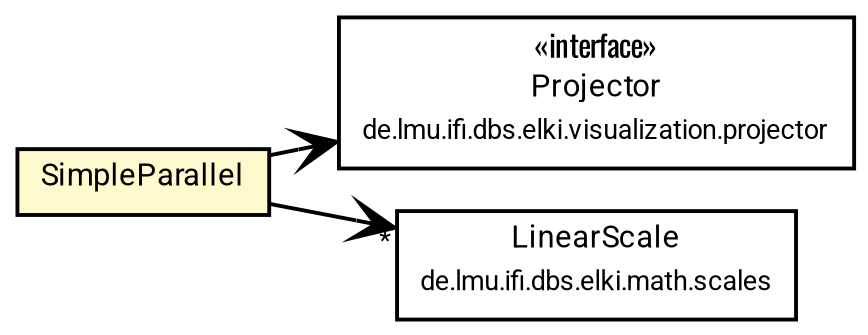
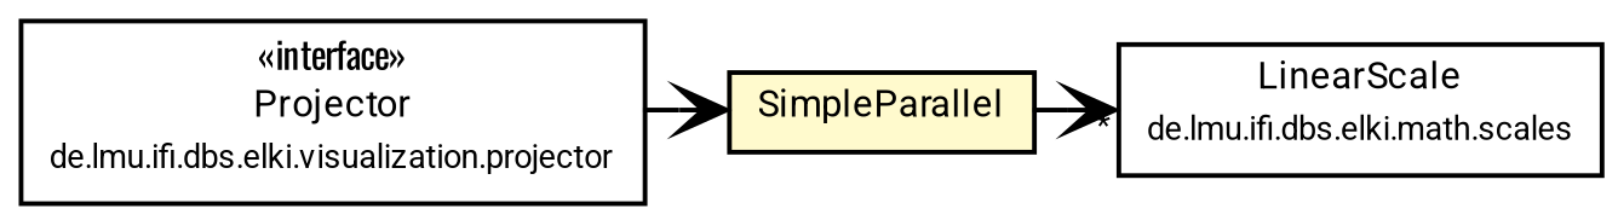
  digraph {
    fontname=Oswald
    nodesep=0.15
    rankdir=LR
    ranksep=0.25
    node [fontcolor=black fontname=Oswald fontsize=8 margin=0 shape=plaintext]
    edge [arrowhead=open color=black fontname=Oswald fontsize=7 labelfontname=Roboto labelfontsize=7 weight=1]
    n1 [height=0 label=<<table title="de.lmu.ifi.dbs.elki.visualization.projector.Projector" border="0" cellborder="1" cellspacing="0" cellpadding="2" href="../projector/Projector.html" target="_parent"> 		<tr><td><table border="0" cellspacing="0" cellpadding="1"> 		<tr><td align="center" balign="center"> &#171;interface&#187; </td></tr> 		<tr><td align="center" balign="center"> <font face="Roboto">Projector</font> </td></tr> 		<tr><td align="center" balign="center"> <font face="Roboto" point-size="7.0">de.lmu.ifi.dbs.elki.visualization.projector</font> </td></tr> 		</table></td></tr> 		</table>> width=0]
    n2 [height=0 label=<<table title="de.lmu.ifi.dbs.elki.visualization.projections.SimpleParallel" border="0" cellborder="1" cellspacing="0" cellpadding="2" bgcolor="lemonChiffon" href="SimpleParallel.html" target="_parent"> 		<tr><td><table border="0" cellspacing="0" cellpadding="1"> 		<tr><td align="center" balign="center"> <font face="Roboto">SimpleParallel</font> </td></tr> 		</table></td></tr> 		</table>> width=0]
    n3 [height=0 label=<<table title="de.lmu.ifi.dbs.elki.math.scales.LinearScale" border="0" cellborder="1" cellspacing="0" cellpadding="2" href="../../math/scales/LinearScale.html" target="_parent"> 		<tr><td><table border="0" cellspacing="0" cellpadding="1"> 		<tr><td align="center" balign="center"> <font face="Roboto">LinearScale</font> </td></tr> 		<tr><td align="center" balign="center"> <font face="Roboto" point-size="7.0">de.lmu.ifi.dbs.elki.math.scales</font> </td></tr> 		</table></td></tr> 		</table>> width=0]
-   n2 -> n1
+   n1 -> n2
    n2 -> n3 [headlabel="*"]
  }
